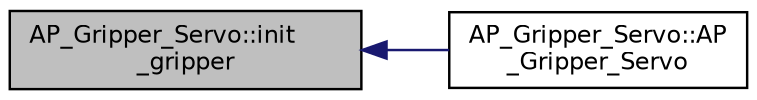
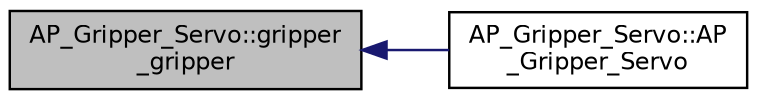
  digraph {
    rankdir=LR
    node [color=black fontname=Helvetica fontsize=10 shape=record style=filled]
-   n1 [fillcolor=grey75 fontcolor=black height=0.2 label="AP_Gripper_Servo::init\l_gripper" width=0.4]
+   n1 [fillcolor=grey75 fontcolor=black height=0.2 label="AP_Gripper_Servo::gripper\l_gripper" width=0.4]
    n2 [fillcolor=white height=0.2 label="AP_Gripper_Servo::AP\l_Gripper_Servo" width=0.4]
    n1 -> n2 [color=midnightblue dir=back fontname=Helvetica fontsize=10 labelfontname=Helvetica labelfontsize=10 style=solid]
  }
